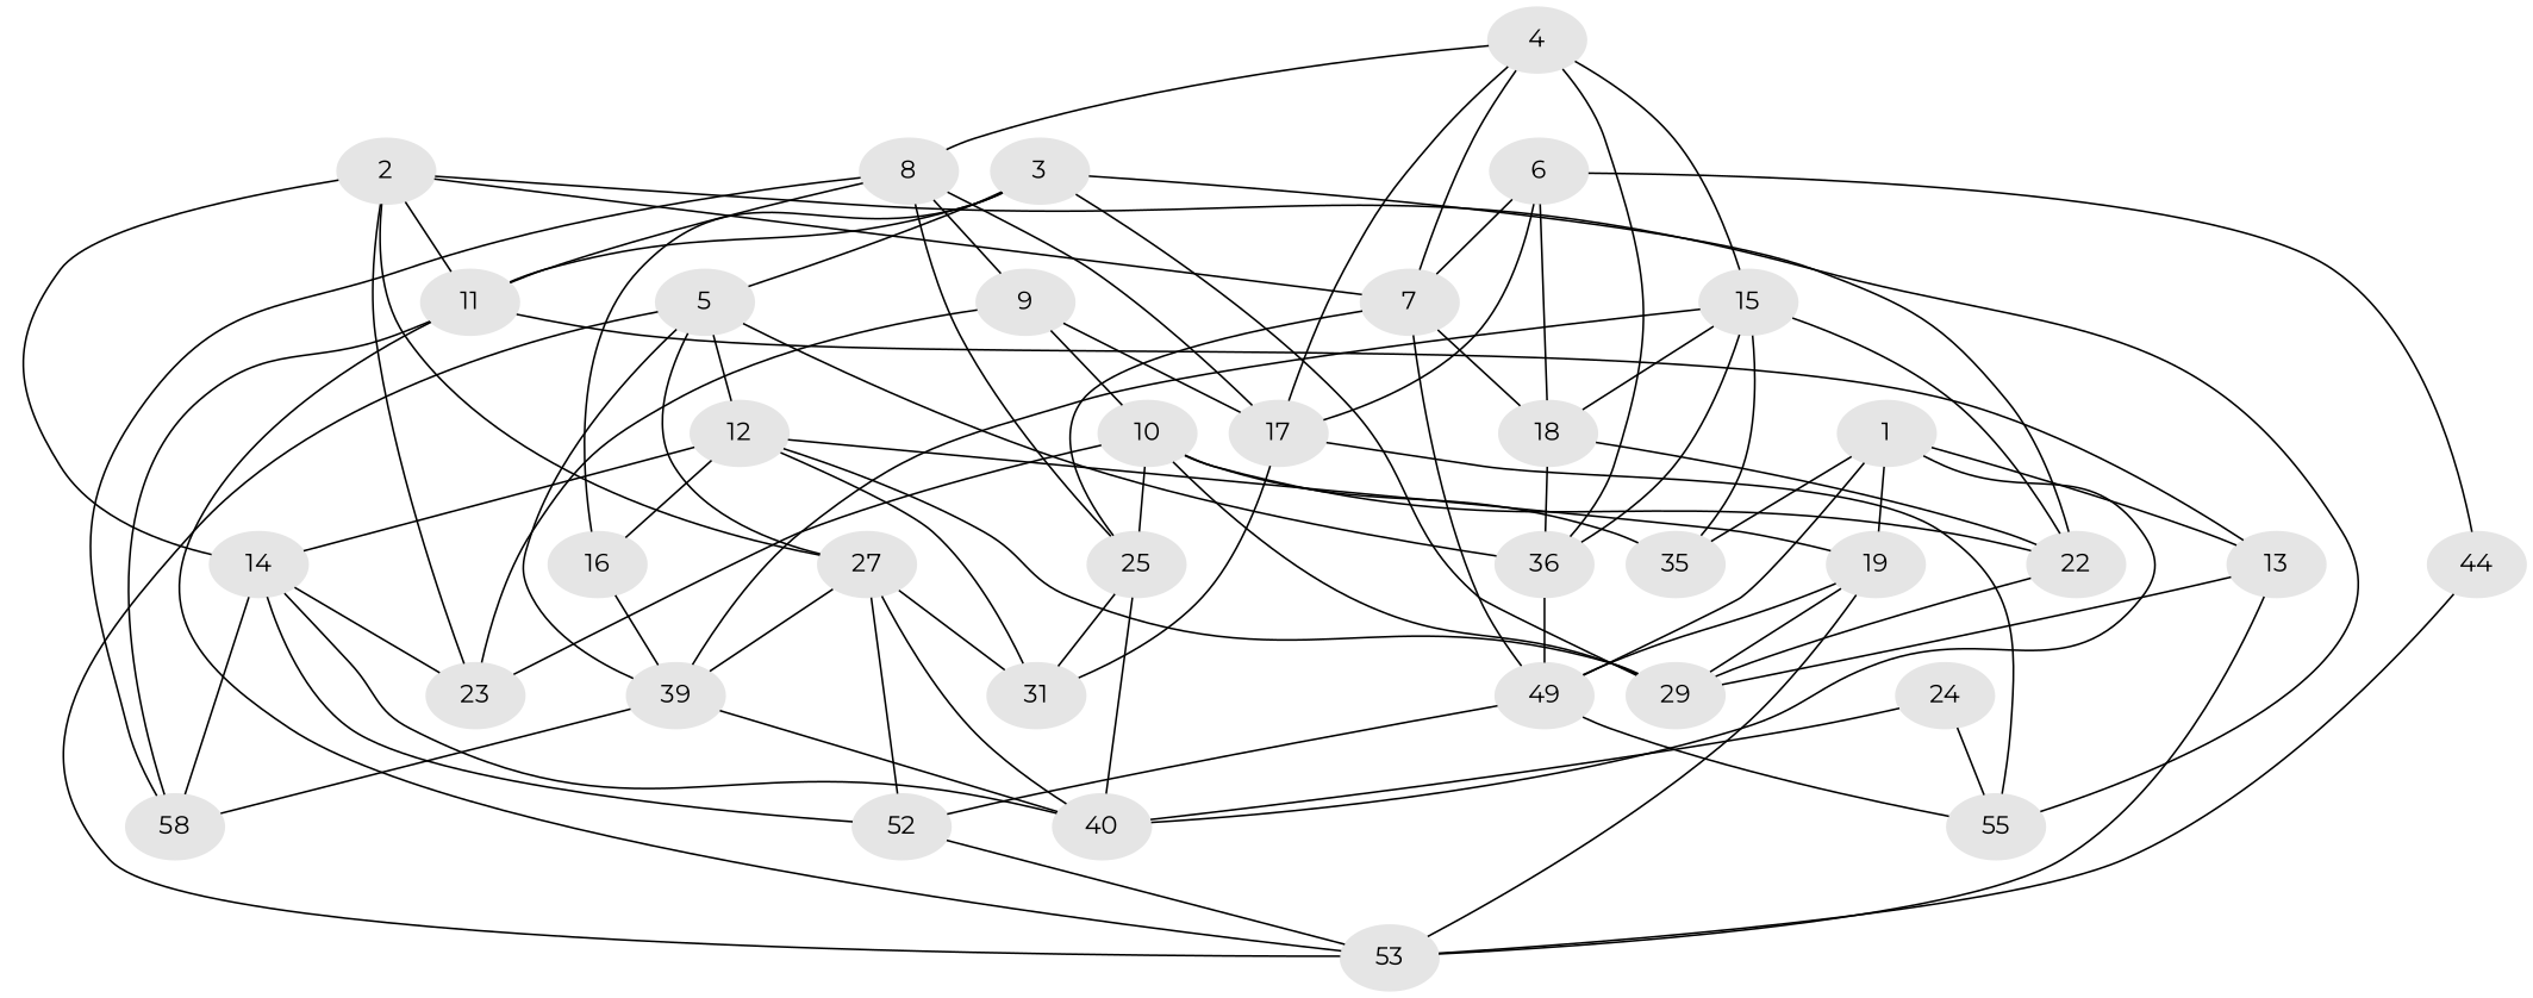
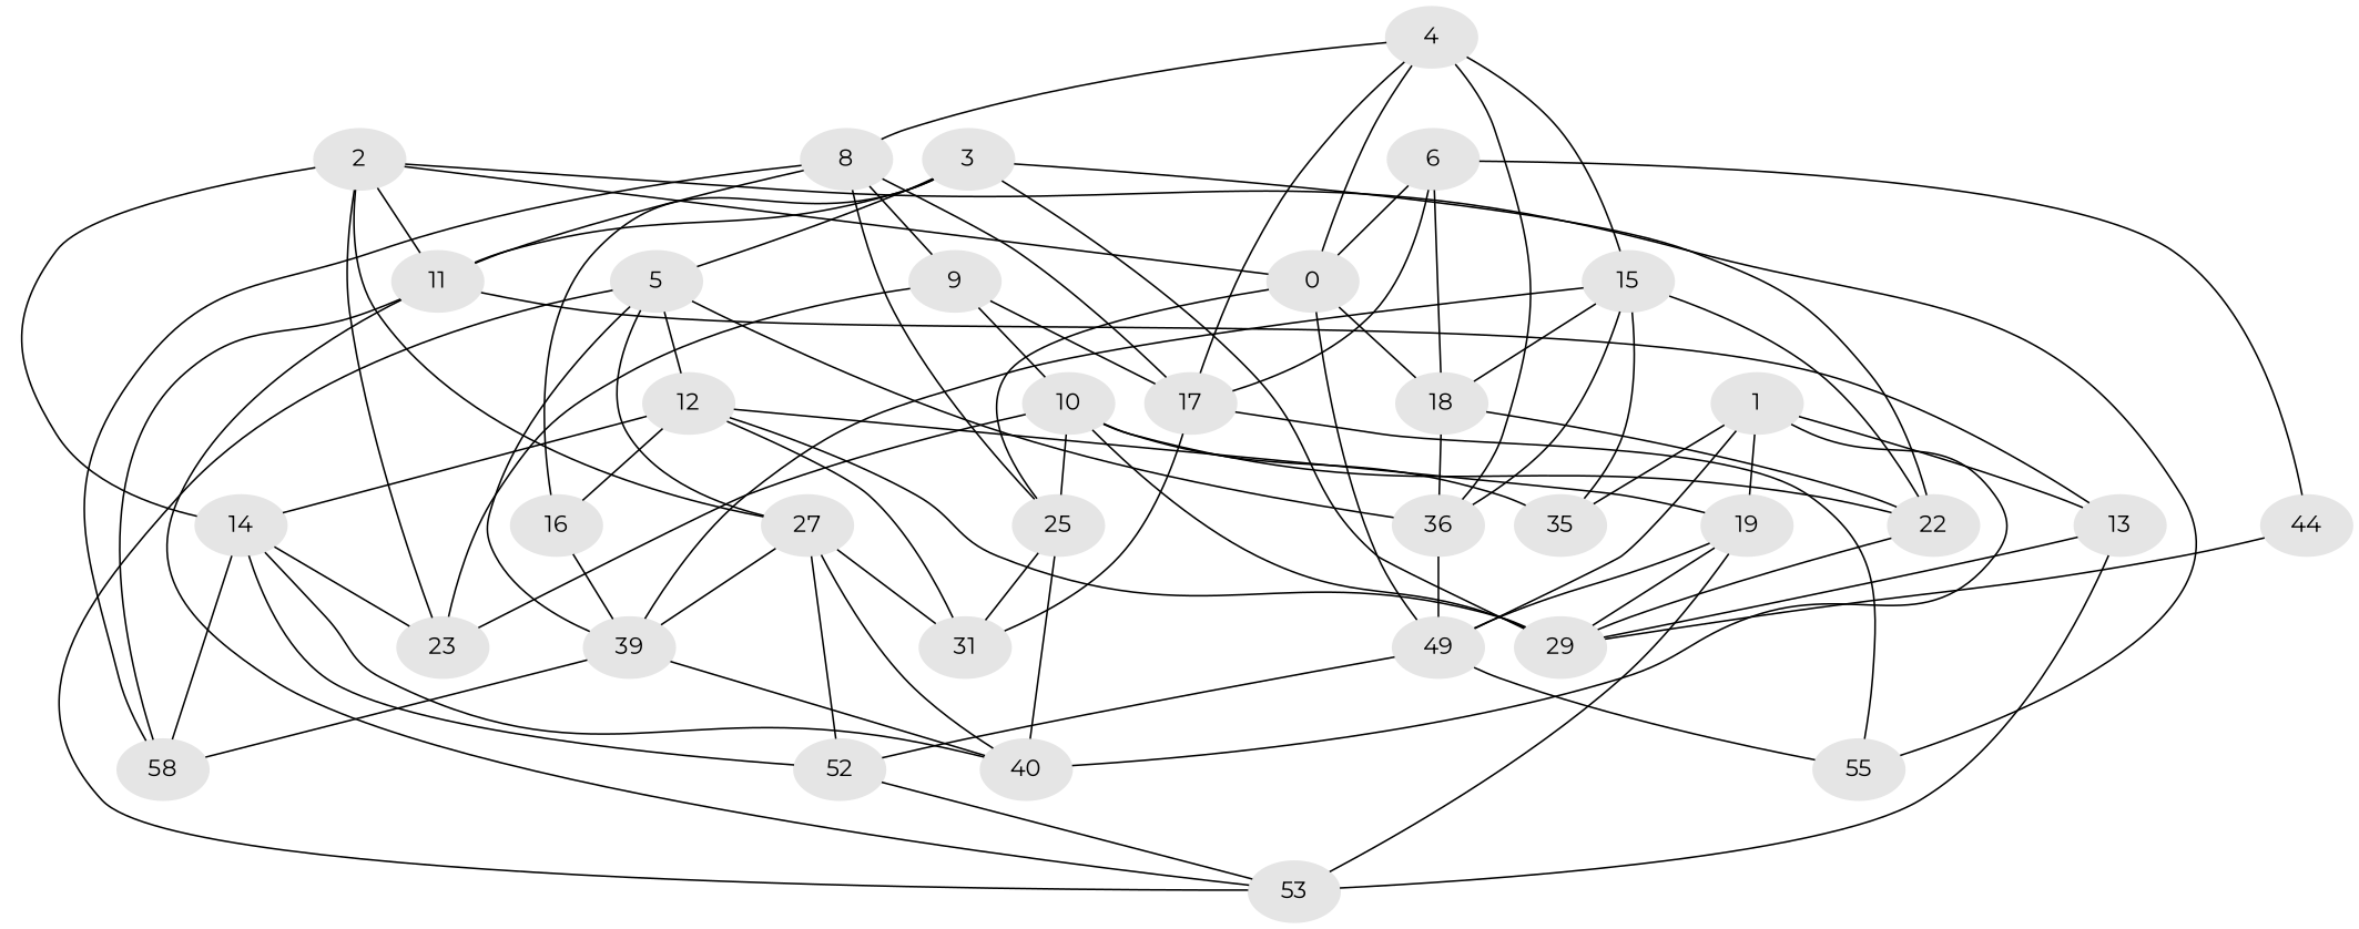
  graph {
    fontname=Montserrat
    node [color=gray90 fontname=Montserrat style=filled]
    edge [fontname=Montserrat]
    1 [super="+45"]
    13
    19 [super="+43"]
    35
    40 [super="+48"]
    49 [super="+51"]
    29 [super="+57"]
    53 [super="+54"]
    55
    52
    2 [super="+42"]
-   7 [super="+56"]
+   7 [super="+56" label=0]
    11 [super="+20"]
    14 [super="+47"]
    23
    27 [super="+59"]
    18 [super="+41"]
    25 [super="+26"]
    58
    39 [super="+60"]
    31 [super="+32"]
    3 [super="+46"]
    5 [super="+50"]
    16
    22 [super="+30"]
    12 [super="+34"]
    36
    4 [super="+37"]
    8 [super="+38"]
    15 [super="+33"]
    17 [super="+21"]
    9
-   24
    6
    44
    10 [super="+28"]
    1 -- 13
    1 -- 19 [weight=2]
    1 -- 35
    1 -- 40
    1 -- 49
    13 -- 29
    13 -- 53
    19 -- 49
    19 -- 29
    19 -- 53
    49 -- 55
    49 -- 52
    52 -- 53
    2 -- 55
    2 -- 7
    2 -- 11
    2 -- 14
    2 -- 23
    2 -- 27
    7 -- 49
    7 -- 18
    7 -- 25
    11 -- 13
    11 -- 53
    11 -- 58
    14 -- 40
    14 -- 52
    14 -- 23
    14 -- 58
    27 -- 40
    27 -- 52
    27 -- 39
    27 -- 31
    18 -- 22
    18 -- 36
    25 -- 40
    25 -- 31
    39 -- 40
    39 -- 58
    3 -- 29
    3 -- 11
    3 -- 5
    3 -- 16
    3 -- 22
    5 -- 53
    5 -- 27
    5 -- 39
    5 -- 12
    5 -- 36
    16 -- 39
    22 -- 29
    12 -- 19
    12 -- 29
    12 -- 14
    12 -- 31 [weight=2]
    12 -- 16
    36 -- 49
    4 -- 7
    4 -- 36 [weight=2]
    4 -- 8
    4 -- 15
    4 -- 17
    8 -- 11
    8 -- 25
    8 -- 58
    8 -- 17
    8 -- 9
    15 -- 35
    15 -- 18
    15 -- 39
    15 -- 22
    15 -- 36
    17 -- 55
    17 -- 31
    9 -- 23
    9 -- 17
    9 -- 10
-   24 -- 40
-   24 -- 55
    6 -- 7
    6 -- 18
    6 -- 17
    6 -- 44
-   44 -- 53
+   44 -- 29
    10 -- 35
    10 -- 29
    10 -- 23
    10 -- 25
    10 -- 22
  }
